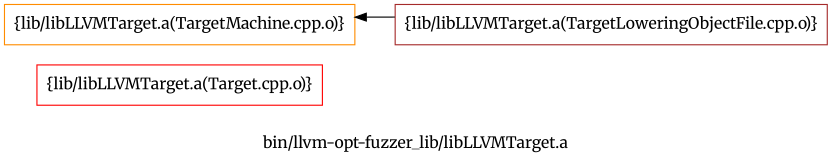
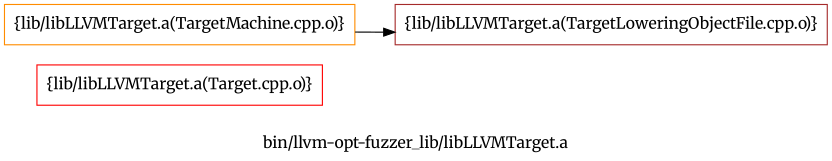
  digraph {
    label="bin/llvm-opt-fuzzer_lib/libLLVMTarget.a"
    rankdir=LR
    fontname=Merriweather
    node [group=0 shape=box fontname=Merriweather]
    n1 [label="{lib/libLLVMTarget.a(Target.cpp.o)}" color=red]
    n2 [label="{lib/libLLVMTarget.a(TargetMachine.cpp.o)}" color=darkorange]
    n3 [label="{lib/libLLVMTarget.a(TargetLoweringObjectFile.cpp.o)}" color=brown]
-   n3 -> n2 [arrowhead=normal fontname=Merriweather]
+   n2 -> n3 [arrowhead=normal fontname=Merriweather]
  }
